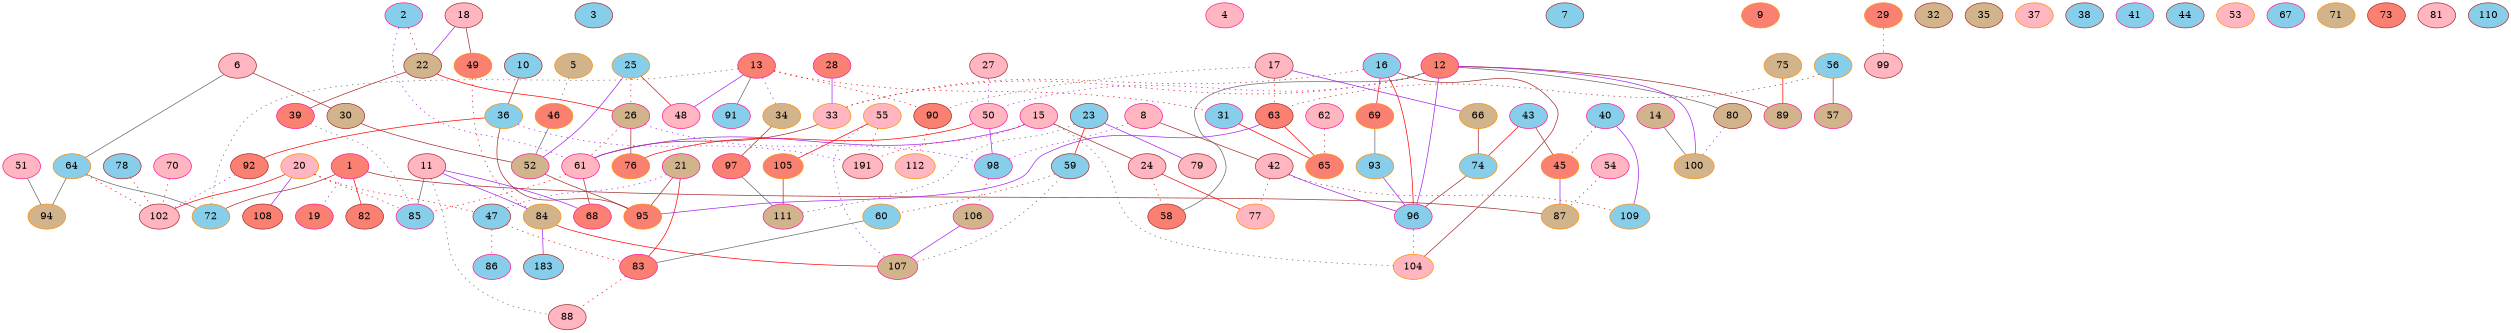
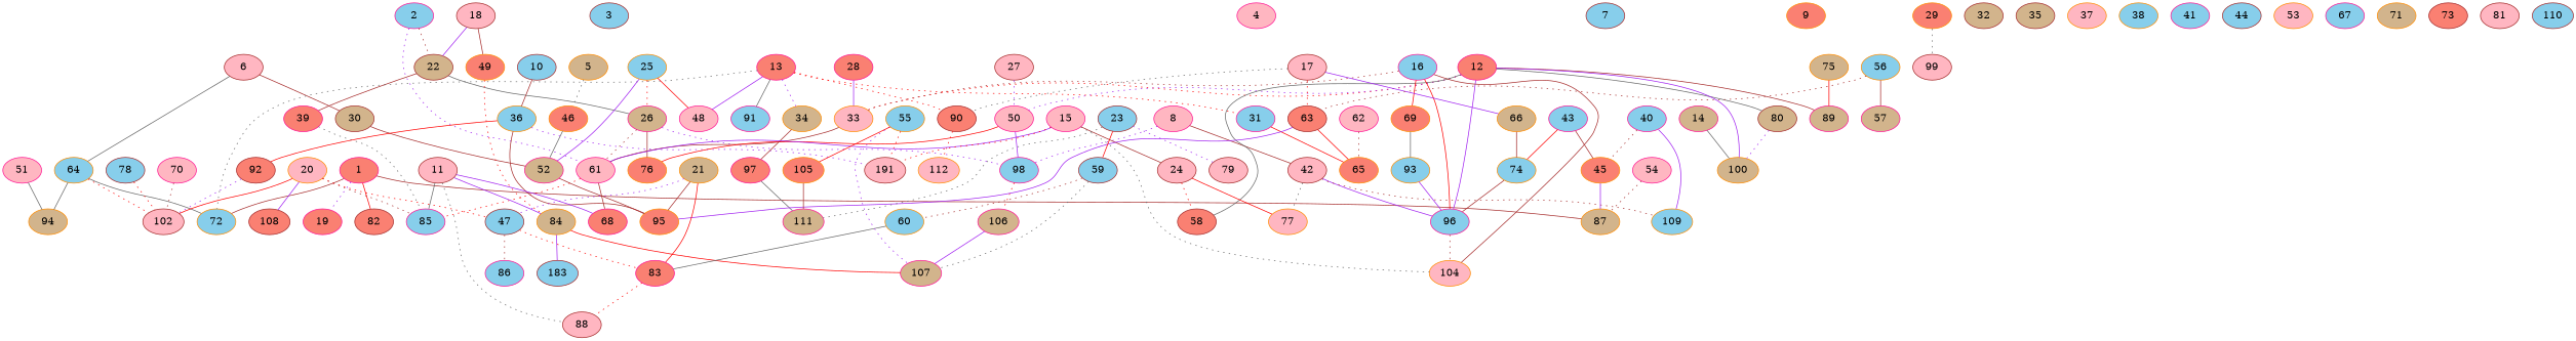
  graph {
    node [color=deeppink fillcolor=skyblue style=filled]
    edge [color=brown style=solid]
    1 [fillcolor=salmon]
    19 [fillcolor=salmon]
    72 [color=darkorange]
    82 [color=brown fillcolor=salmon]
    87 [color=darkorange fillcolor=tan]
    22 [color=brown fillcolor=tan]
    2
    61 [fillcolor=lightpink]
    39 [fillcolor=salmon]
    26 [fillcolor=tan]
    68 [fillcolor=salmon]
    85
    3 [color=brown]
    4 [fillcolor=lightpink]
    5 [color=darkorange fillcolor=tan]
    46 [color=darkorange fillcolor=salmon]
    52 [fillcolor=tan]
    6 [color=brown fillcolor=lightpink]
    30 [color=brown fillcolor=tan]
    64 [color=darkorange]
    102 [color=brown fillcolor=lightpink]
    94 [color=darkorange fillcolor=tan]
    7 [color=brown]
    8 [fillcolor=lightpink]
    42 [color=brown fillcolor=lightpink]
    98
    96
    77 [color=darkorange fillcolor=lightpink]
    109 [color=darkorange]
    106 [fillcolor=tan]
    9 [color=darkorange fillcolor=salmon]
    10 [color=brown]
    36 [color=darkorange]
    n34 [color=brown fillcolor=lightpink label=191]
    95 [color=darkorange fillcolor=salmon]
    92 [color=brown fillcolor=salmon]
    11 [color=brown fillcolor=lightpink]
    84 [color=darkorange fillcolor=tan]
    88 [color=brown fillcolor=lightpink]
    107 [fillcolor=tan]
    n41 [color=brown label=183]
    12 [fillcolor=salmon]
    33 [color=darkorange fillcolor=lightpink]
    50 [fillcolor=lightpink]
    58 [color=brown fillcolor=salmon]
    80 [color=brown fillcolor=tan]
    89 [fillcolor=tan]
    100 [color=darkorange fillcolor=tan]
    76 [color=darkorange fillcolor=salmon]
    104 [color=darkorange fillcolor=lightpink]
    13 [fillcolor=salmon]
    31
    34 [color=darkorange fillcolor=tan]
    48 [fillcolor=lightpink]
    90 [color=brown fillcolor=salmon]
    91
    65 [color=darkorange fillcolor=salmon]
    97 [fillcolor=salmon]
    112 [color=darkorange fillcolor=lightpink]
    14 [fillcolor=tan]
    15 [fillcolor=lightpink]
    24 [color=brown fillcolor=lightpink]
    16
    69 [color=darkorange fillcolor=salmon]
    93 [color=darkorange]
    17 [color=brown fillcolor=lightpink]
    63 [color=brown fillcolor=salmon]
    66 [color=darkorange fillcolor=tan]
    74 [color=darkorange]
    18 [color=brown fillcolor=lightpink]
    49 [color=darkorange fillcolor=salmon]
    20 [color=darkorange fillcolor=lightpink]
    47 [color=brown]
    108 [color=brown fillcolor=salmon]
    83 [fillcolor=salmon]
    86
-   21 [fillcolor=tan]
+   21 [color=darkorange fillcolor=tan]
    23 [color=brown]
    59 [color=brown]
    79 [color=brown fillcolor=lightpink]
    111 [fillcolor=tan]
    60 [color=darkorange]
    25 [color=darkorange]
    27 [color=brown fillcolor=lightpink]
    28 [fillcolor=salmon]
    29 [color=darkorange fillcolor=salmon]
    99 [color=brown fillcolor=lightpink]
-   55 [color=darkorange fillcolor=lightpink]
+   55 [color=darkorange]
    105 [color=darkorange fillcolor=salmon]
    32 [color=brown fillcolor=tan]
    35 [color=brown fillcolor=tan]
    37 [color=darkorange fillcolor=lightpink]
-   38 [color=brown]
+   38 [color=darkorange]
    45 [color=darkorange fillcolor=salmon]
    40
    41
    43
    44 [color=brown]
    51 [fillcolor=lightpink]
    53 [color=darkorange fillcolor=lightpink]
    54 [fillcolor=lightpink]
    56 [color=darkorange]
    57 [fillcolor=tan]
    62 [fillcolor=lightpink]
    67
    70 [fillcolor=lightpink]
    71 [color=darkorange fillcolor=tan]
    73 [color=brown fillcolor=salmon]
    75 [color=darkorange fillcolor=tan]
    78 [color=brown]
    81 [color=brown fillcolor=lightpink]
    110 [color=brown]
    1 -- 19 [color=purple style=dotted]
    1 -- 72
    1 -- 82 [color=red]
    1 -- 87
    22 -- 39
-   22 -- 26 [color=red]
+   22 -- 26 [color=gray40]
    2 -- 22 [style=dotted]
    2 -- 61 [color=purple style=dotted]
    61 -- 68
    61 -- 85 [color=red style=dotted]
    39 -- 85 [color=gray40 style=dotted]
    26 -- 61 [style=dotted]
    26 -- 98 [color=purple style=dotted]
    26 -- 76
    5 -- 46 [color=gray40 style=dotted]
    46 -- 52 [color=gray40]
    52 -- 95
    6 -- 30
    6 -- 64 [color=gray40]
    30 -- 52
    64 -- 72 [color=gray40]
    64 -- 102 [color=red style=dotted]
    64 -- 94 [color=gray40]
    8 -- 42
    8 -- 98 [color=purple style=dotted]
    42 -- 96 [color=purple]
    42 -- 77 [color=gray40 style=dotted]
    42 -- 109 [style=dotted]
    98 -- 106 [color=red style=dotted]
    96 -- 104 [style=dotted]
    106 -- 107 [color=purple]
    10 -- 36
    36 -- n34 [color=purple style=dotted]
    36 -- 95
    36 -- 92 [color=red]
    92 -- 102 [color=purple style=dotted]
    11 -- 68 [color=purple]
    11 -- 85 [color=gray40]
    11 -- 84 [color=purple]
    11 -- 88 [color=gray40 style=dotted]
    84 -- 107 [color=red]
    84 -- n41 [color=purple]
    12 -- 96 [color=purple]
    12 -- 33 [color=red style=dotted]
    12 -- 50 [color=purple style=dotted]
    12 -- 58 [color=gray40]
    12 -- 80 [color=gray40]
    12 -- 89
    12 -- 100 [color=purple]
    33 -- 61
    50 -- 98 [color=purple]
    50 -- 76 [color=red]
    80 -- 100 [color=purple style=dotted]
    13 -- 72 [color=gray40 style=dotted]
    13 -- 31 [color=red style=dotted]
    13 -- 34 [color=purple style=dotted]
    13 -- 48 [color=purple]
    13 -- 90 [color=red style=dotted]
    13 -- 91 [color=gray40]
    31 -- 65 [color=red]
    34 -- 97
    90 -- 112 [color=red style=dotted]
    97 -- 111 [color=gray40]
    14 -- 100 [color=gray40]
    15 -- 61 [color=purple]
    15 -- n34 [color=red style=dotted]
    15 -- 104 [color=gray40 style=dotted]
    15 -- 24
    24 -- 77 [color=red]
    24 -- 58 [color=red style=dotted]
    16 -- 96 [color=red]
    16 -- 33 [style=dotted]
    16 -- 104
    16 -- 69 [color=red]
    69 -- 93 [color=gray40]
    93 -- 96 [color=purple]
    17 -- 90 [color=gray40 style=dotted]
    17 -- 63 [color=red style=dotted]
    17 -- 66 [color=purple]
    63 -- 95 [color=purple]
    63 -- 65 [color=red]
    66 -- 74
    74 -- 96
    18 -- 22 [color=purple]
    18 -- 49
    49 -- 84 [color=red style=dotted]
    20 -- 85 [style=dotted]
    20 -- 102 [color=red]
    20 -- 47 [color=red style=dotted]
    20 -- 108 [color=purple]
    47 -- 83 [color=red style=dotted]
    47 -- 86 [style=dotted]
    83 -- 88 [color=red style=dotted]
    21 -- 95
    21 -- 47 [color=purple style=dotted]
    21 -- 83 [color=red]
    23 -- 59 [color=red]
-   23 -- 79 [color=purple]
+   23 -- 79 [color=purple style=dotted]
    23 -- 111 [color=gray40 style=dotted]
    59 -- 107 [color=gray40 style=dotted]
    59 -- 60 [style=dotted]
    60 -- 83 [color=gray40]
    25 -- 26 [color=red style=dotted]
    25 -- 52 [color=purple]
    25 -- 48 [color=red]
    27 -- 50 [color=purple style=dotted]
    28 -- 33 [color=purple]
    29 -- 99 [color=gray40 style=dotted]
    55 -- n34 [color=red style=dotted]
    55 -- 107 [color=purple style=dotted]
    55 -- 105 [color=red]
    105 -- 111
    45 -- 87 [color=purple]
    40 -- 109 [color=purple]
    40 -- 45 [style=dotted]
    43 -- 74 [color=red]
    43 -- 45
    51 -- 94 [color=gray40]
    54 -- 87 [style=dotted]
    56 -- 63 [style=dotted]
    56 -- 57
    62 -- 65 [style=dotted]
    70 -- 102 [style=dotted]
    75 -- 89 [color=red]
    78 -- 102 [color=red style=dotted]
  }
